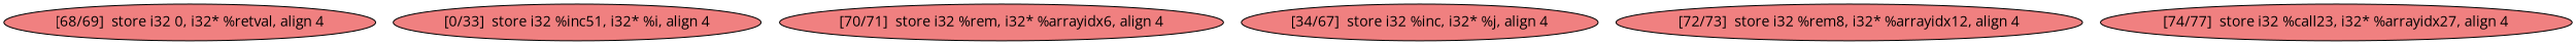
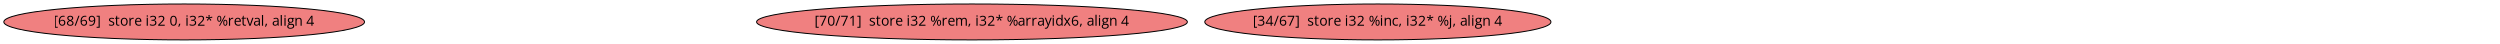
  digraph {
    fontname="Open Sans"
    node [fillcolor=lightcoral shape=ellipse style=filled fontname="Open Sans"]
    n1 [label="[68/69]  store i32 0, i32* %retval, align 4"]
-   n2 [label="[0/33]  store i32 %inc51, i32* %i, align 4"]
    n3 [label="[70/71]  store i32 %rem, i32* %arrayidx6, align 4"]
    n4 [label="[34/67]  store i32 %inc, i32* %j, align 4"]
-   n5 [label="[72/73]  store i32 %rem8, i32* %arrayidx12, align 4"]
-   n6 [label="[74/77]  store i32 %call23, i32* %arrayidx27, align 4"]
  }
